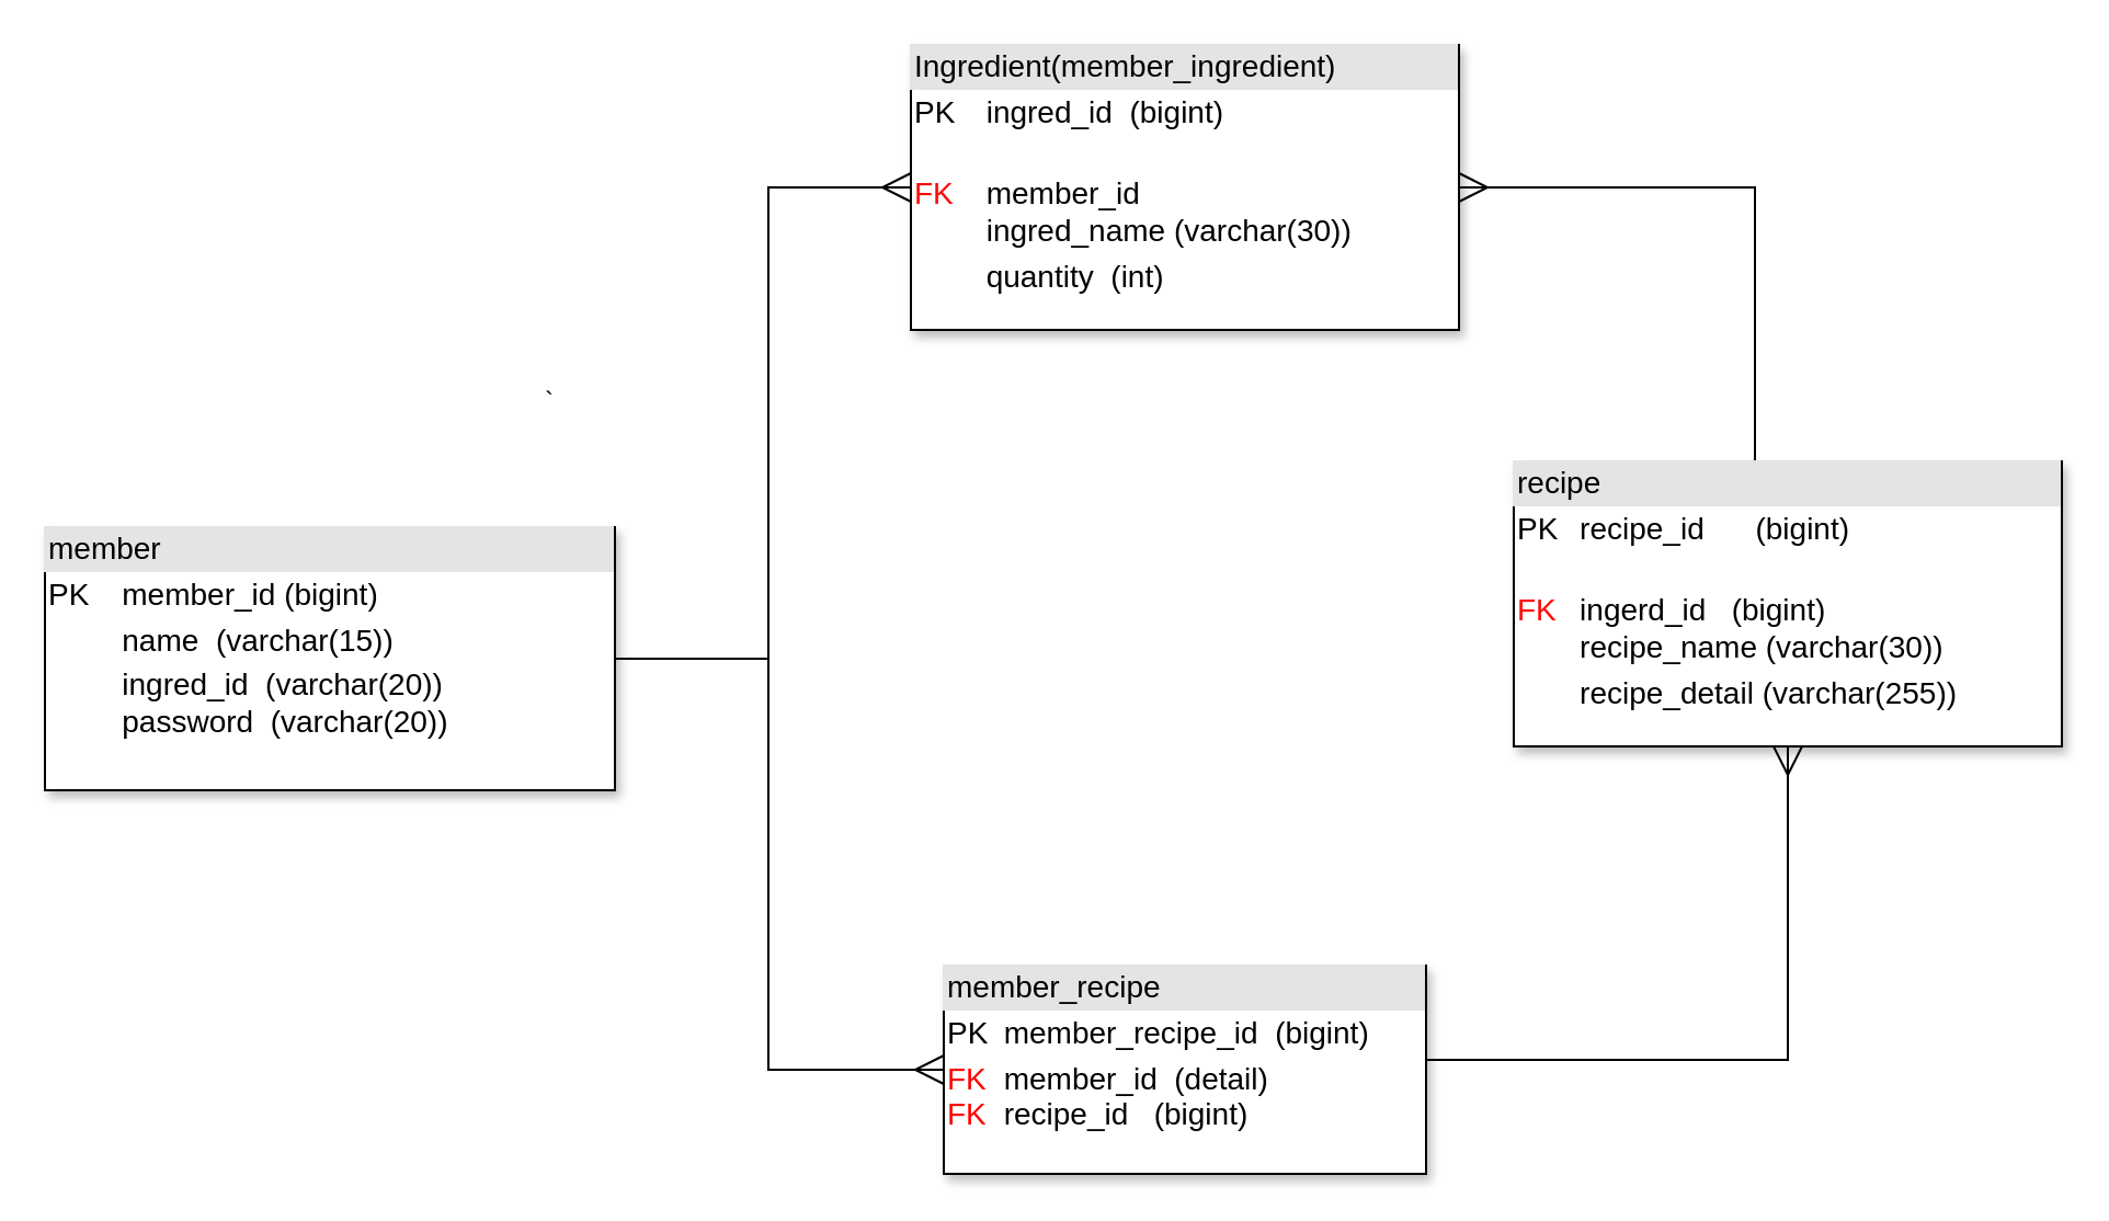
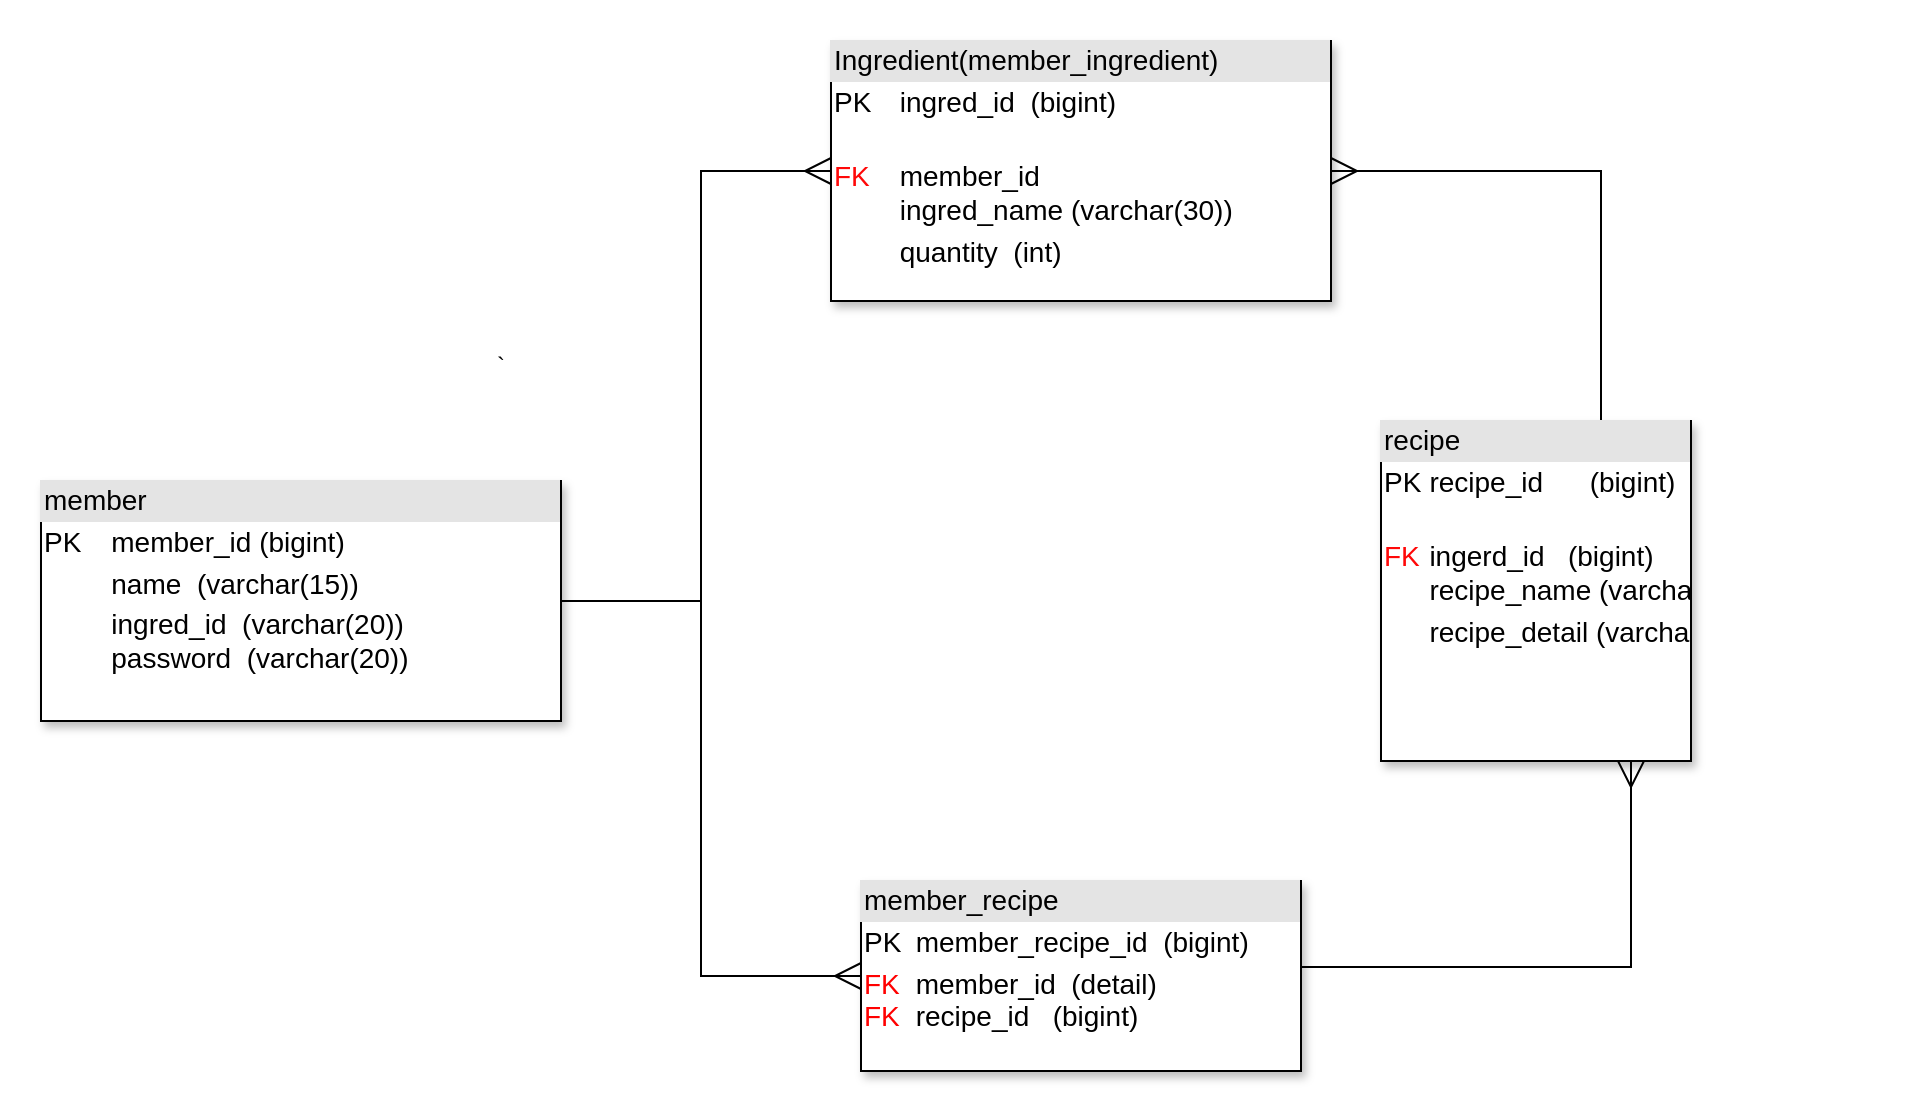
  <mxCell id="0" />
  <mxCell id="1" parent="0" />
  <mxCell id="2" value="`" style="text;html=1;align=center;verticalAlign=middle;resizable=0;points=[];autosize=1;strokeColor=none;fillColor=none;" vertex="1" parent="1"><mxGeometry x="235" y="168" width="30" height="30" as="geometry" /></mxCell>
  <mxCell id="3" style="edgeStyle=orthogonalEdgeStyle;rounded=0;orthogonalLoop=1;jettySize=auto;html=1;entryX=0;entryY=0.5;entryDx=0;entryDy=0;endArrow=ERmany;endFill=0;endSize=11;" edge="1" parent="1" source="5" target="6"><mxGeometry relative="1" as="geometry"><Array as="points"><mxPoint x="350" y="300" /><mxPoint x="350" y="85" /></Array></mxGeometry></mxCell>
  <mxCell id="4" style="edgeStyle=orthogonalEdgeStyle;rounded=0;orthogonalLoop=1;jettySize=auto;html=1;endArrow=ERmany;endFill=0;endSize=11;entryX=0;entryY=0.5;entryDx=0;entryDy=0;exitX=1;exitY=0.5;exitDx=0;exitDy=0;" edge="1" parent="1" source="5" target="8"><mxGeometry relative="1" as="geometry"><mxPoint x="235" y="245" as="sourcePoint" /><mxPoint x="445" y="310" as="targetPoint" /><Array as="points"><mxPoint x="350" y="300" /><mxPoint x="350" y="488" /></Array></mxGeometry></mxCell>
  <mxCell id="5" value="&lt;div style=&quot;box-sizing: border-box; width: 100%; background: rgb(228, 228, 228); padding: 2px; font-size: 14px;&quot;&gt;&lt;font style=&quot;font-size: 14px;&quot;&gt;member&lt;/font&gt;&lt;/div&gt;&lt;table style=&quot;width: 100%; font-size: 14px;&quot; cellpadding=&quot;2&quot; cellspacing=&quot;0&quot;&gt;&lt;tbody&gt;&lt;tr&gt;&lt;td&gt;&lt;font style=&quot;font-size: 14px;&quot;&gt;PK&lt;/font&gt;&lt;/td&gt;&lt;td&gt;&lt;font style=&quot;font-size: 14px;&quot;&gt;member_id&lt;span style=&quot;white-space: pre;&quot;&gt; &lt;/span&gt;(bigint)&lt;/font&gt;&lt;/td&gt;&lt;/tr&gt;&lt;tr&gt;&lt;td&gt;&lt;br&gt;&lt;/td&gt;&lt;td&gt;&lt;font style=&quot;font-size: 14px;&quot;&gt;name&lt;span style=&quot;white-space: pre;&quot;&gt; &lt;span style=&quot;white-space: pre;&quot;&gt; &lt;/span&gt;&lt;/span&gt;(varchar(15))&lt;br&gt;&lt;/font&gt;&lt;/td&gt;&lt;/tr&gt;&lt;tr&gt;&lt;td&gt;&lt;font style=&quot;font-size: 14px;&quot;&gt;&lt;br&gt;&lt;/font&gt;&lt;/td&gt;&lt;td&gt;&lt;font style=&quot;font-size: 14px;&quot;&gt;ingred_id&lt;span style=&quot;white-space: pre;&quot;&gt; &lt;span style=&quot;white-space: pre;&quot;&gt; &lt;/span&gt;&lt;/span&gt;(varchar(20))&lt;br&gt;password&lt;span style=&quot;white-space: pre;&quot;&gt; &lt;span style=&quot;white-space: pre;&quot;&gt; &lt;/span&gt;&lt;/span&gt;(varchar(20))&lt;/font&gt;&lt;/td&gt;&lt;/tr&gt;&lt;/tbody&gt;&lt;/table&gt;" style="verticalAlign=top;align=left;overflow=fill;html=1;whiteSpace=wrap;shadow=1;" vertex="1" parent="1"><mxGeometry x="20" y="240" width="260" height="120" as="geometry" /></mxCell>
  <mxCell id="6" value="&lt;div style=&quot;box-sizing: border-box; width: 100%; background: rgb(228, 228, 228); padding: 2px; font-size: 14px;&quot;&gt;&lt;font style=&quot;font-size: 14px;&quot;&gt;Ingredient(member_ingredient)&lt;/font&gt;&lt;/div&gt;&lt;table style=&quot;width: 100%; font-size: 14px;&quot; cellpadding=&quot;2&quot; cellspacing=&quot;0&quot;&gt;&lt;tbody&gt;&lt;tr&gt;&lt;td&gt;&lt;font style=&quot;font-size: 14px;&quot;&gt;PK&lt;/font&gt;&lt;/td&gt;&lt;td&gt;&lt;font style=&quot;font-size: 14px;&quot;&gt;ingred_id&lt;span style=&quot;white-space: pre;&quot;&gt; &lt;/span&gt;&lt;span style=&quot;white-space: pre;&quot;&gt; &lt;/span&gt;(bigint)&lt;br&gt;&lt;/font&gt;&lt;/td&gt;&lt;/tr&gt;&lt;tr&gt;&lt;td&gt;&lt;font style=&quot;font-size: 14px;&quot;&gt;&lt;font style=&quot;font-size: 14px;&quot; color=&quot;#ff0808&quot;&gt;&lt;br&gt;FK&lt;/font&gt;&amp;nbsp;&lt;br&gt;&lt;br&gt;&lt;/font&gt;&lt;/td&gt;&lt;td&gt;&lt;font style=&quot;font-size: 14px;&quot;&gt;&lt;br&gt;member_id&lt;br&gt;ingred_name&lt;span style=&quot;white-space: pre;&quot;&gt; &lt;/span&gt;(varchar(30))&lt;br&gt;&lt;/font&gt;&lt;/td&gt;&lt;/tr&gt;&lt;tr&gt;&lt;td&gt;&lt;font style=&quot;font-size: 14px;&quot;&gt;&lt;br&gt;&lt;/font&gt;&lt;/td&gt;&lt;td&gt;&lt;font style=&quot;font-size: 14px;&quot;&gt;quantity&lt;span style=&quot;white-space: pre;&quot;&gt; &lt;span style=&quot;white-space: pre;&quot;&gt; &lt;/span&gt;&lt;/span&gt;(int)&lt;br&gt;&lt;/font&gt;&lt;/td&gt;&lt;/tr&gt;&lt;/tbody&gt;&lt;/table&gt;" style="verticalAlign=top;align=left;overflow=fill;html=1;whiteSpace=wrap;shadow=1;" vertex="1" parent="1"><mxGeometry x="415" y="20" width="250" height="130" as="geometry" /></mxCell>
  <mxCell id="7" style="edgeStyle=orthogonalEdgeStyle;rounded=0;orthogonalLoop=1;jettySize=auto;html=1;endSize=11;endArrow=ERmany;endFill=0;" edge="1" parent="1" source="8" target="10"><mxGeometry relative="1" as="geometry"><Array as="points"><mxPoint x="815" y="483" /></Array></mxGeometry></mxCell>
  <mxCell id="8" value="&lt;div style=&quot;box-sizing: border-box; width: 100%; background: rgb(228, 228, 228); padding: 2px; font-size: 14px;&quot;&gt;&lt;font style=&quot;font-size: 14px;&quot;&gt;member_recipe&lt;/font&gt;&lt;/div&gt;&lt;table style=&quot;width: 100%; font-size: 14px;&quot; cellpadding=&quot;2&quot; cellspacing=&quot;0&quot;&gt;&lt;tbody&gt;&lt;tr&gt;&lt;td&gt;&lt;font style=&quot;font-size: 14px;&quot;&gt;PK&lt;/font&gt;&lt;/td&gt;&lt;td&gt;&lt;font style=&quot;font-size: 14px;&quot;&gt;member_recipe_id &lt;span style=&quot;white-space: pre;&quot;&gt; &lt;/span&gt;(bigint)&lt;/font&gt;&lt;/td&gt;&lt;/tr&gt;&lt;tr&gt;&lt;td&gt;&lt;font color=&quot;#ff0000&quot; style=&quot;font-size: 14px;&quot;&gt;FK&lt;br&gt;FK&lt;/font&gt;&lt;/td&gt;&lt;td&gt;member_id&lt;span style=&quot;white-space: pre;&quot;&gt; &lt;/span&gt;&lt;span style=&quot;white-space: pre;&quot;&gt; &lt;/span&gt;(detail)&lt;br&gt;recipe_id&lt;span style=&quot;white-space: pre;&quot;&gt; &lt;/span&gt;&lt;span style=&quot;white-space: pre;&quot;&gt; &lt;/span&gt;&lt;span style=&quot;white-space: pre;&quot;&gt; &lt;/span&gt;(bigint)&lt;br&gt;&lt;/td&gt;&lt;/tr&gt;&lt;/tbody&gt;&lt;/table&gt;" style="verticalAlign=top;align=left;overflow=fill;html=1;whiteSpace=wrap;shadow=1;" vertex="1" parent="1"><mxGeometry x="430" y="440" width="220" height="95" as="geometry" /></mxCell>
  <mxCell id="9" style="edgeStyle=orthogonalEdgeStyle;rounded=0;orthogonalLoop=1;jettySize=auto;html=1;endArrow=ERmany;endFill=0;endSize=11;" edge="1" parent="1" source="10"><mxGeometry relative="1" as="geometry"><mxPoint x="665" y="85" as="targetPoint" /><Array as="points"><mxPoint x="800" y="85" /></Array></mxGeometry></mxCell>
- <mxCell id="10" value="&lt;div style=&quot;box-sizing: border-box; width: 100%; background: rgb(228, 228, 228); padding: 2px; font-size: 14px;&quot;&gt;&lt;font style=&quot;font-size: 14px;&quot;&gt;recipe&lt;/font&gt;&lt;/div&gt;&lt;table style=&quot;width: 100%; font-size: 14px;&quot; cellpadding=&quot;2&quot; cellspacing=&quot;0&quot;&gt;&lt;tbody&gt;&lt;tr&gt;&lt;td&gt;&lt;font style=&quot;font-size: 14px;&quot;&gt;PK&lt;/font&gt;&lt;/td&gt;&lt;td&gt;&lt;font style=&quot;font-size: 14px;&quot;&gt;recipe_id&lt;span style=&quot;white-space: pre;&quot;&gt; &lt;/span&gt;&amp;nbsp; &amp;nbsp;&lt;span style=&quot;white-space: pre;&quot;&gt; &lt;/span&gt;&lt;span style=&quot;white-space: pre;&quot;&gt; &lt;/span&gt;(bigint)&lt;br&gt;&lt;/font&gt;&lt;/td&gt;&lt;/tr&gt;&lt;tr&gt;&lt;td&gt;&lt;font color=&quot;#ff0808&quot;&gt;FK&lt;/font&gt;&lt;/td&gt;&lt;td&gt;&lt;font style=&quot;font-size: 14px;&quot;&gt;&lt;br&gt;ingerd_id&lt;span style=&quot;white-space: pre;&quot;&gt; &lt;/span&gt;&lt;span style=&quot;white-space: pre;&quot;&gt; &lt;/span&gt;&lt;span style=&quot;white-space: pre;&quot;&gt; &lt;/span&gt;(bigint)&lt;br&gt;recipe_name&lt;span style=&quot;white-space: pre;&quot;&gt; &lt;/span&gt;(varchar(30))&lt;span style=&quot;white-space: pre;&quot;&gt; &lt;/span&gt;&lt;br&gt;&lt;/font&gt;&lt;/td&gt;&lt;/tr&gt;&lt;tr&gt;&lt;td&gt;&lt;font style=&quot;font-size: 14px;&quot;&gt;&lt;br&gt;&lt;/font&gt;&lt;/td&gt;&lt;td&gt;&lt;font style=&quot;font-size: 14px;&quot;&gt;recipe_detail&lt;span style=&quot;white-space: pre;&quot;&gt; &lt;/span&gt;(varchar(255))&lt;br&gt;&lt;br&gt;&lt;/font&gt;&lt;/td&gt;&lt;/tr&gt;&lt;/tbody&gt;&lt;/table&gt;" style="verticalAlign=top;align=left;overflow=fill;html=1;whiteSpace=wrap;shadow=1;" vertex="1" parent="1"><mxGeometry x="690" y="210" width="250" height="130" as="geometry" /></mxCell>
+ <mxCell id="10" value="&lt;div style=&quot;box-sizing: border-box; width: 100%; background: rgb(228, 228, 228); padding: 2px; font-size: 14px;&quot;&gt;&lt;font style=&quot;font-size: 14px;&quot;&gt;recipe&lt;/font&gt;&lt;/div&gt;&lt;table style=&quot;width: 100%; font-size: 14px;&quot; cellpadding=&quot;2&quot; cellspacing=&quot;0&quot;&gt;&lt;tbody&gt;&lt;tr&gt;&lt;td&gt;&lt;font style=&quot;font-size: 14px;&quot;&gt;PK&lt;/font&gt;&lt;/td&gt;&lt;td&gt;&lt;font style=&quot;font-size: 14px;&quot;&gt;recipe_id&lt;span style=&quot;white-space: pre;&quot;&gt; &lt;/span&gt;&amp;nbsp; &amp;nbsp;&lt;span style=&quot;white-space: pre;&quot;&gt; &lt;/span&gt;&lt;span style=&quot;white-space: pre;&quot;&gt; &lt;/span&gt;(bigint)&lt;br&gt;&lt;/font&gt;&lt;/td&gt;&lt;/tr&gt;&lt;tr&gt;&lt;td&gt;&lt;font color=&quot;#ff0808&quot;&gt;FK&lt;/font&gt;&lt;/td&gt;&lt;td&gt;&lt;font style=&quot;font-size: 14px;&quot;&gt;&lt;br&gt;ingerd_id&lt;span style=&quot;white-space: pre;&quot;&gt; &lt;/span&gt;&lt;span style=&quot;white-space: pre;&quot;&gt; &lt;/span&gt;&lt;span style=&quot;white-space: pre;&quot;&gt; &lt;/span&gt;(bigint)&lt;br&gt;recipe_name&lt;span style=&quot;white-space: pre;&quot;&gt; &lt;/span&gt;(varchar(30))&lt;span style=&quot;white-space: pre;&quot;&gt; &lt;/span&gt;&lt;br&gt;&lt;/font&gt;&lt;/td&gt;&lt;/tr&gt;&lt;tr&gt;&lt;td&gt;&lt;font style=&quot;font-size: 14px;&quot;&gt;&lt;br&gt;&lt;/font&gt;&lt;/td&gt;&lt;td&gt;&lt;font style=&quot;font-size: 14px;&quot;&gt;recipe_detail&lt;span style=&quot;white-space: pre;&quot;&gt; &lt;/span&gt;(varchar(255))&lt;br&gt;&lt;br&gt;&lt;/font&gt;&lt;/td&gt;&lt;/tr&gt;&lt;/tbody&gt;&lt;/table&gt;" style="verticalAlign=top;align=left;overflow=fill;html=1;whiteSpace=wrap;shadow=1;" vertex="1" parent="1"><mxGeometry x="690" y="210" width="155" height="170" as="geometry" /></mxCell>
